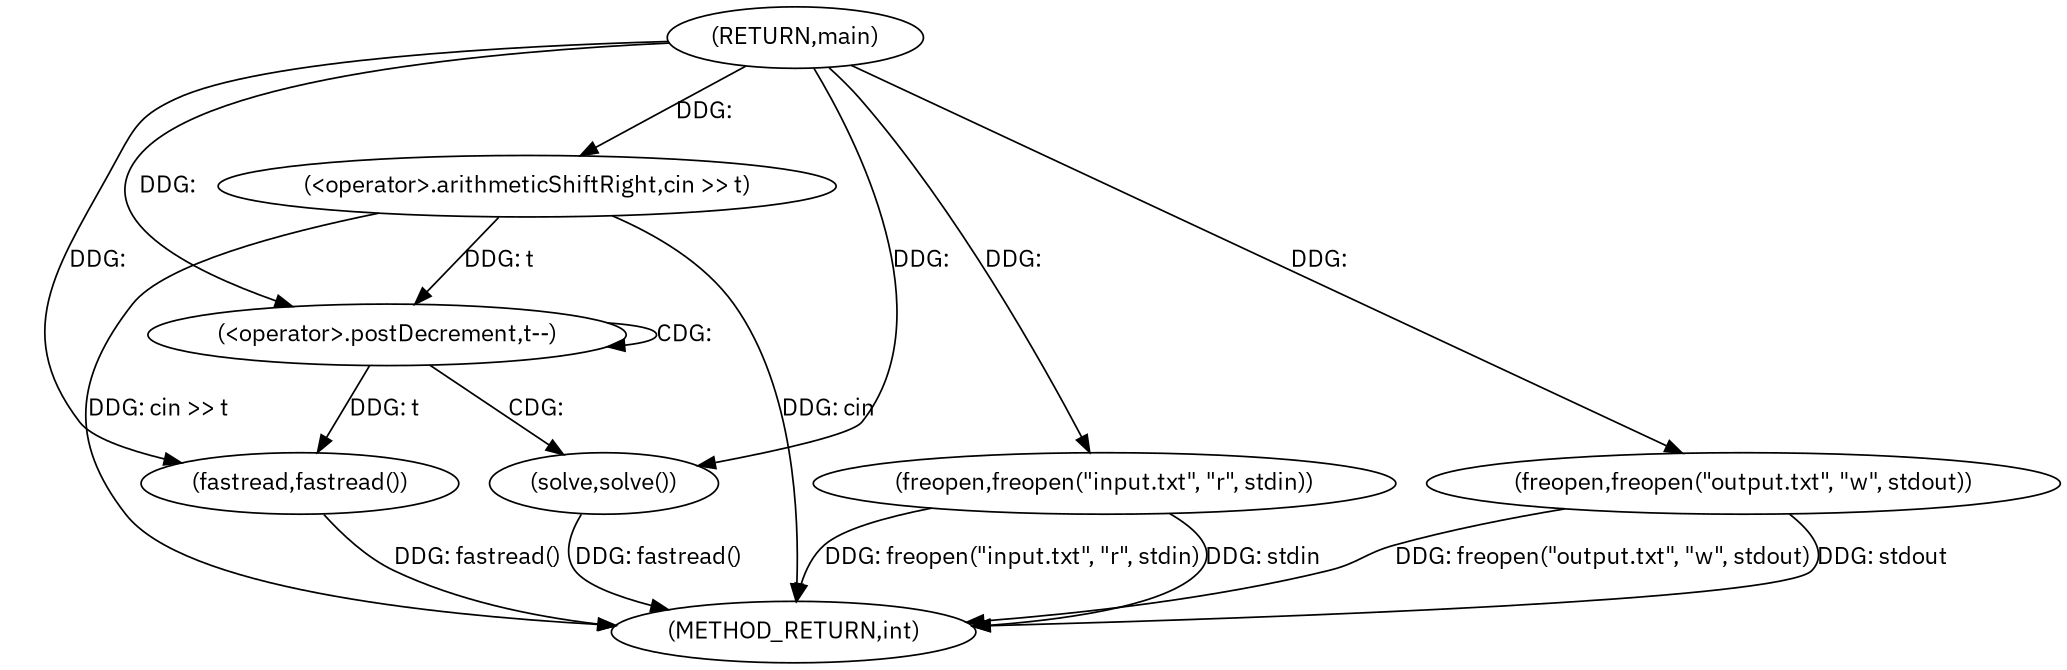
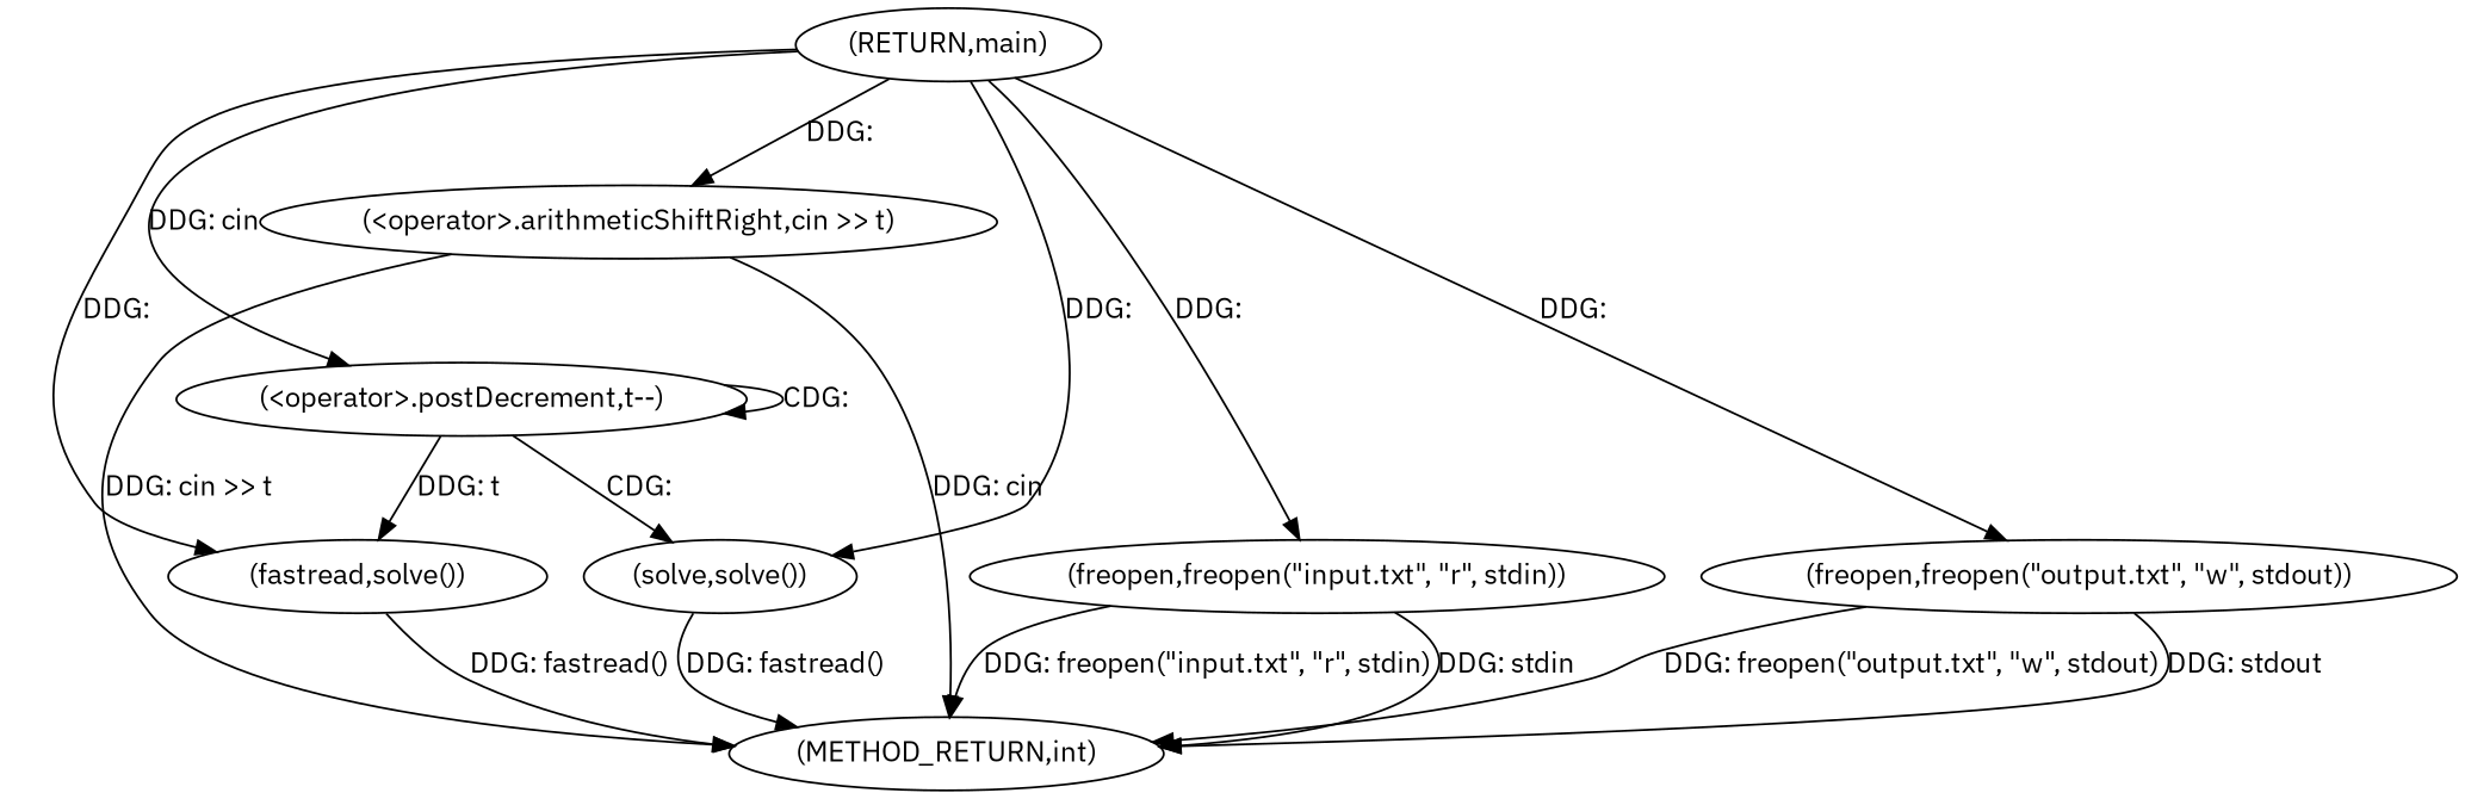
  digraph {
    fontname="IBM Plex Sans"
    node [fontname="IBM Plex Sans"]
    edge [fontname="IBM Plex Sans"]
    n1 [label="(RETURN,main)"]
-   n2 [label="(fastread,fastread())"]
+   n2 [label="(fastread,solve())"]
    n3 [label="(freopen,freopen(\"input.txt\", \"r\", stdin))"]
    n4 [label="(freopen,freopen(\"output.txt\", \"w\", stdout))"]
    n5 [label="(<operator>.arithmeticShiftRight,cin >> t)"]
    n6 [label="(<operator>.postDecrement,t--)"]
    n7 [label="(solve,solve())"]
    n8 [label="(METHOD_RETURN,int)"]
    n1 -> n2 [label="DDG: "]
    n1 -> n3 [label="DDG: "]
    n1 -> n4 [label="DDG: "]
    n1 -> n5 [label="DDG: "]
-   n1 -> n6 [label="DDG: "]
+   n1 -> n6 [label="DDG: cin"]
    n1 -> n7 [label="DDG: "]
    n2 -> n8 [label="DDG: fastread()"]
    n3 -> n8 [label="DDG: freopen(\"input.txt\", \"r\", stdin)"]
    n3 -> n8 [label="DDG: stdin"]
    n4 -> n8 [label="DDG: freopen(\"output.txt\", \"w\", stdout)"]
    n4 -> n8 [label="DDG: stdout"]
-   n5 -> n6 [label="DDG: t"]
    n5 -> n8 [label="DDG: cin >> t"]
    n5 -> n8 [label="DDG: cin"]
    n6 -> n2 [label="DDG: t"]
    n6 -> n6 [label="CDG: "]
    n6 -> n7 [label="CDG: "]
    n7 -> n8 [label="DDG: fastread()"]
  }
